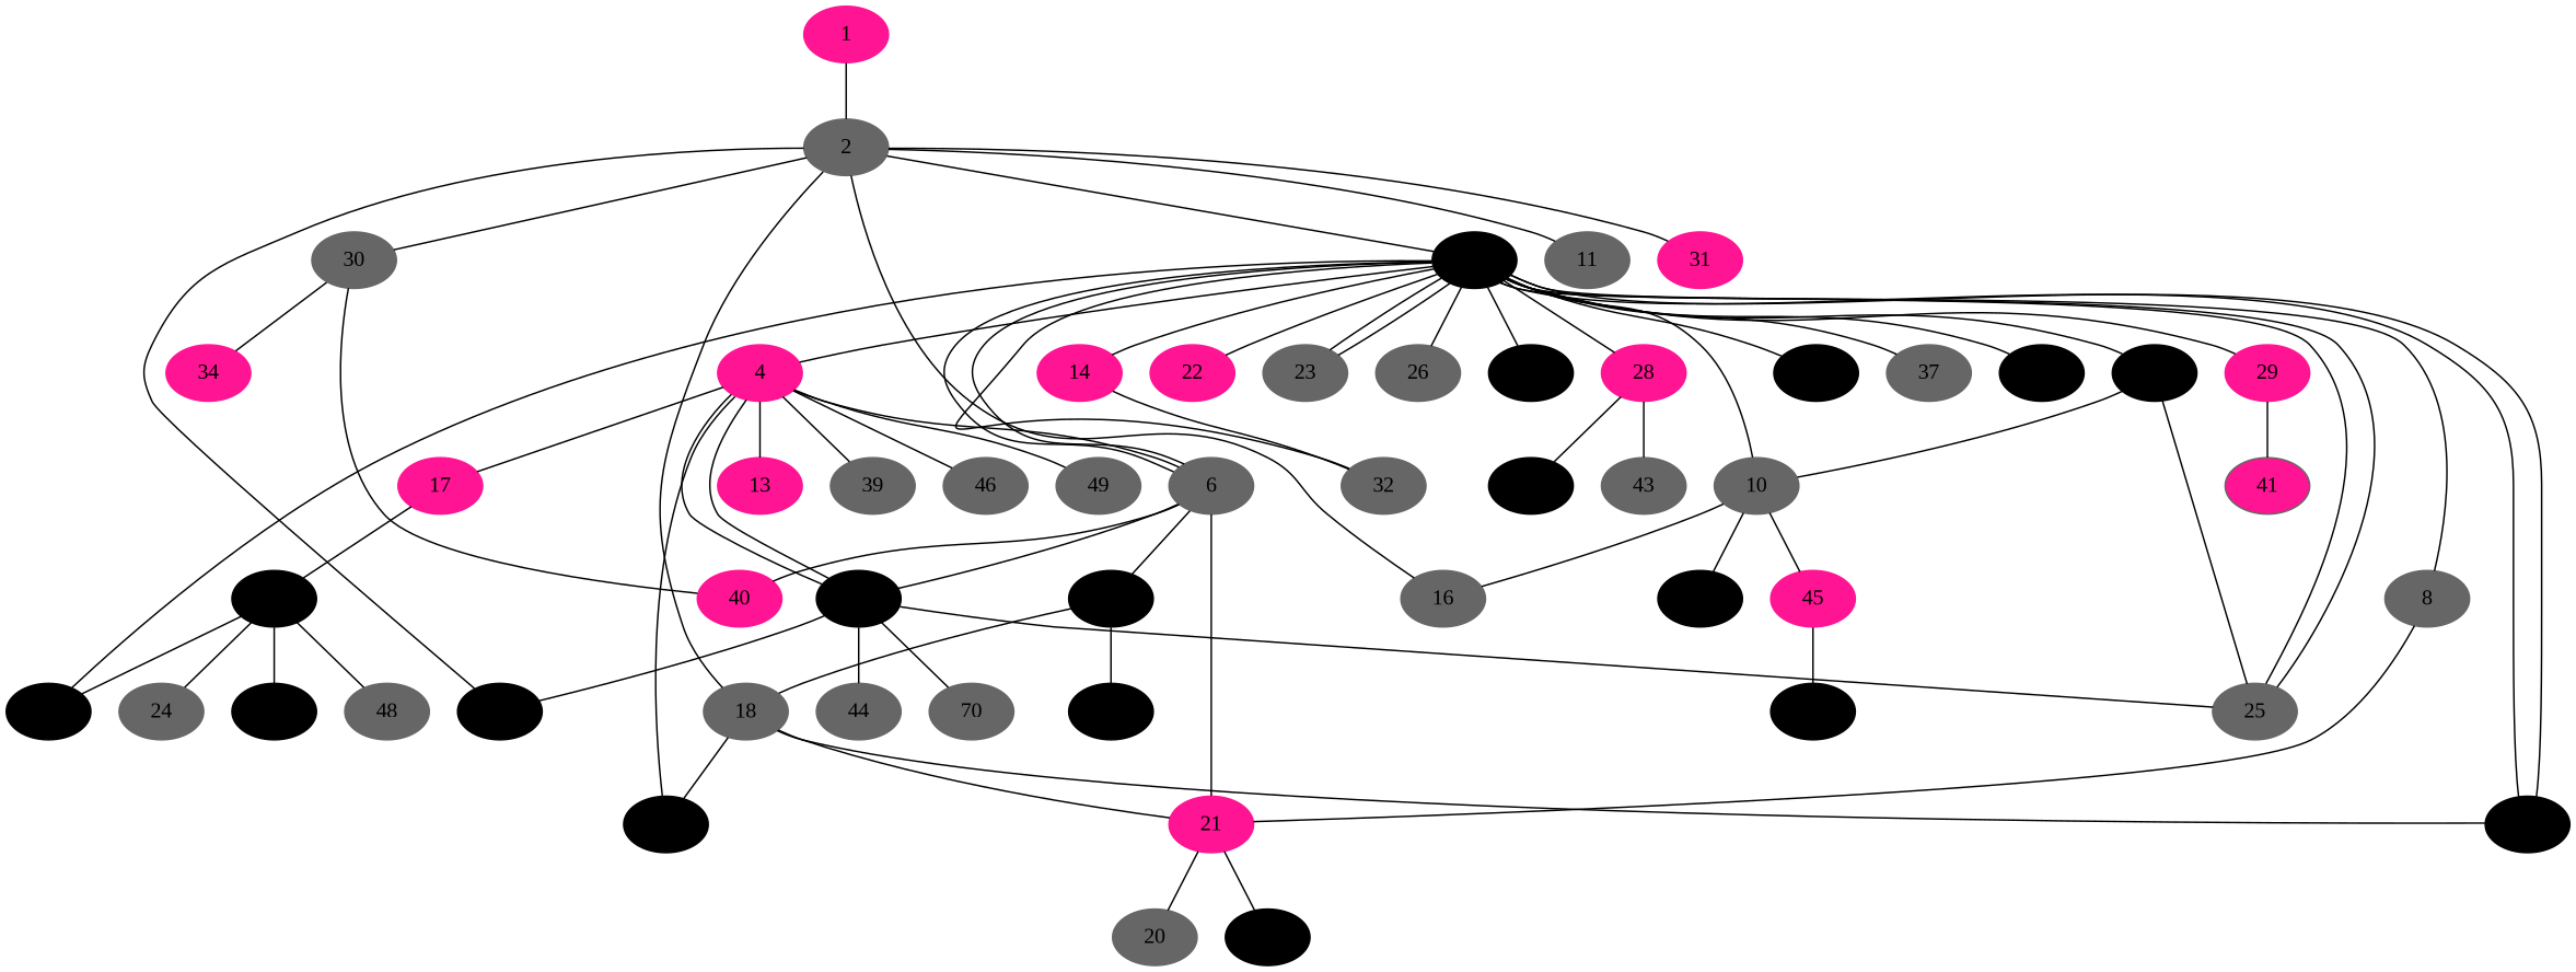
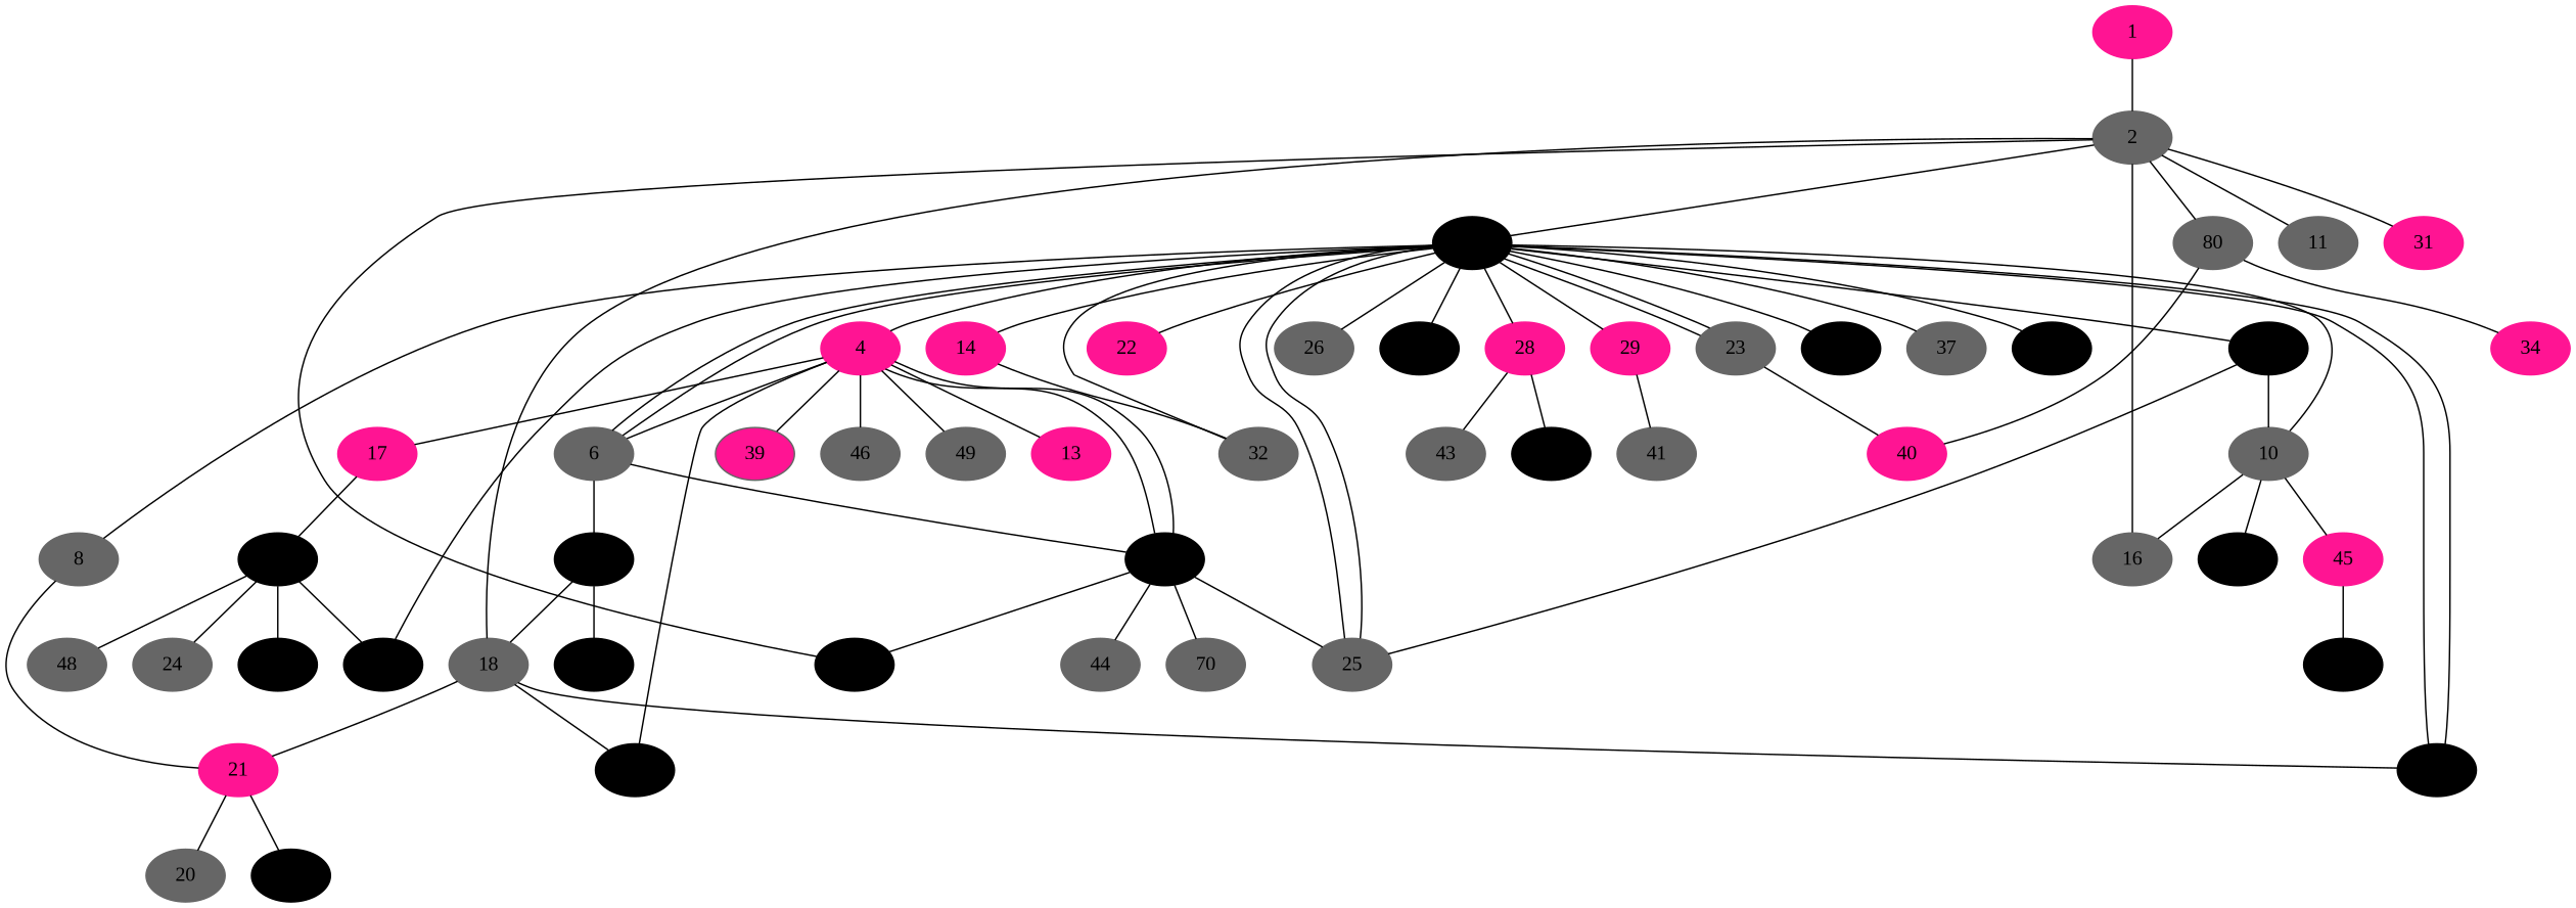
  graph {
    fontname="Liberation Serif"
    node [color=gray40 fontname="Liberation Serif" style=filled]
    edge [fontname="Liberation Serif"]
    1 [color=deeppink]
    2
    3 [color=black]
    9 [color=black]
    11
    16
    18
-   30
+   30 [label=80]
    31 [color=deeppink]
    4 [color=deeppink]
    5 [color=black]
    6
    8
    10
    14 [color=deeppink]
    22 [color=deeppink]
    23
    25
    26
    27 [color=black]
    28 [color=deeppink]
    29 [color=deeppink]
    32
    33 [color=black]
    35 [color=black]
    37
    38 [color=black]
    51 [color=black]
    53 [color=black]
    21 [color=deeppink]
    40 [color=deeppink]
    34 [color=deeppink]
    7 [color=black]
    13 [color=deeppink]
    17 [color=deeppink]
-   39
+   39 [fillcolor=deeppink]
    46
    49
    12 [color=black]
    15 [color=black]
    45 [color=deeppink]
    42 [color=black]
    43
-   41 [fillcolor=deeppink]
+   41
    44
    n46 [label=70]
    19 [color=black]
    52 [color=black]
    20
    47 [color=black]
    54 [color=black]
    24
    36 [color=black]
    48
    1 -- 2
    2 -- 3
    2 -- 9
    2 -- 11
    2 -- 16
    2 -- 18
    2 -- 30
    2 -- 31
    3 -- 4
    3 -- 5
    3 -- 6
    3 -- 6
    3 -- 8
    3 -- 10
    3 -- 14
    3 -- 22
    3 -- 23
    3 -- 23
    3 -- 25
    3 -- 25
    3 -- 26
    3 -- 27
    3 -- 28
    3 -- 29
    3 -- 32
    3 -- 33
    3 -- 35
    3 -- 37
    3 -- 38
    3 -- 51
    3 -- 51
    18 -- 51
    18 -- 53
    18 -- 21
    30 -- 40
    30 -- 34
    4 -- 6
    4 -- 53
    4 -- 7
    4 -- 7
    4 -- 13
    4 -- 17
    4 -- 39
    4 -- 46
    4 -- 49
    5 -- 10
    5 -- 25
-   6 -- 21
-   6 -- 40
+   23 -- 40
    6 -- 7
    6 -- 12
    8 -- 21
    10 -- 16
    10 -- 15
    10 -- 45
    14 -- 32
    28 -- 42
    28 -- 43
    29 -- 41
    21 -- 20
    21 -- 47
    7 -- 9
    7 -- 25
    7 -- 44
    7 -- n46
    17 -- 19
    12 -- 18
    12 -- 52
    45 -- 54
    19 -- 35
    19 -- 24
    19 -- 36
    19 -- 48
  }
